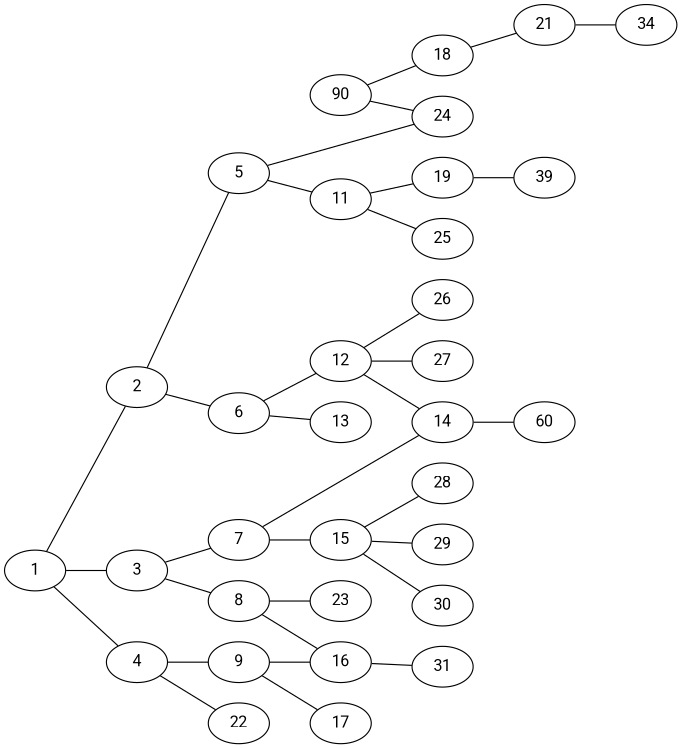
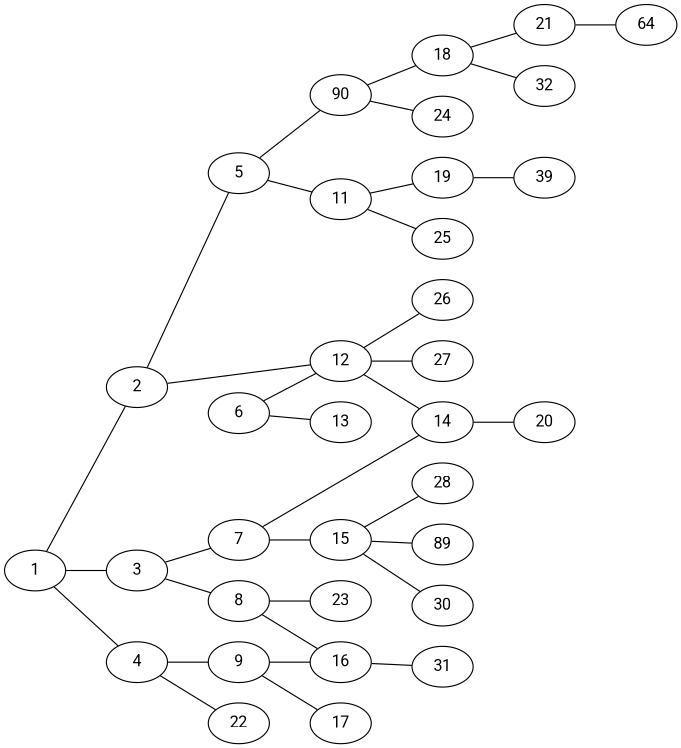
  graph {
    fontname=Roboto
    rankdir=LR
    node [chem=C fontname=Roboto]
    edge [fontname=Roboto valence=1]
    2 [chem=N]
    1
    3
    4
    5
    6
    7 [chem=N]
    8
    9
    22 [chem=H]
    n11 [label=90]
    11
    12
    13 [chem=O]
    14
    15
    16
    23 [chem=H]
    17 [chem=Cl]
    18
    24 [chem=H]
    19
    25 [chem=H]
    26 [chem=H]
    27 [chem=H]
-   20 [chem=O label=60]
+   20 [chem=O]
    28 [chem=H]
-   29 [chem=H]
+   29 [chem=H label=89]
    30 [chem=H]
    31 [chem=H]
    21
+   32 [chem=H]
    n33 [chem=H label=39]
-   34 [chem=H]
+   34 [chem=H label=64]
    2 -- 5
-   2 -- 6
+   2 -- 12
    1 -- 2
    1 -- 3 [valence=2]
    1 -- 4
    3 -- 7
    3 -- 8
    4 -- 9 [valence=2]
    4 -- 22
-   5 -- 24 [valence=2]
+   5 -- n11 [valence=2]
    5 -- 11
    6 -- 12
    6 -- 13 [valence=2]
    7 -- 14
    7 -- 15
    8 -- 16 [valence=2]
    8 -- 23
    9 -- 16
    9 -- 17
    n11 -- 18
    n11 -- 24
    11 -- 19 [valence=2]
    11 -- 25
    12 -- 14
    12 -- 26
    12 -- 27
    14 -- 20 [valence=2]
    15 -- 28
    15 -- 29
    15 -- 30
    16 -- 31
    18 -- 21 [valence=2]
+   18 -- 32
    19 -- n33
    21 -- 34
  }
